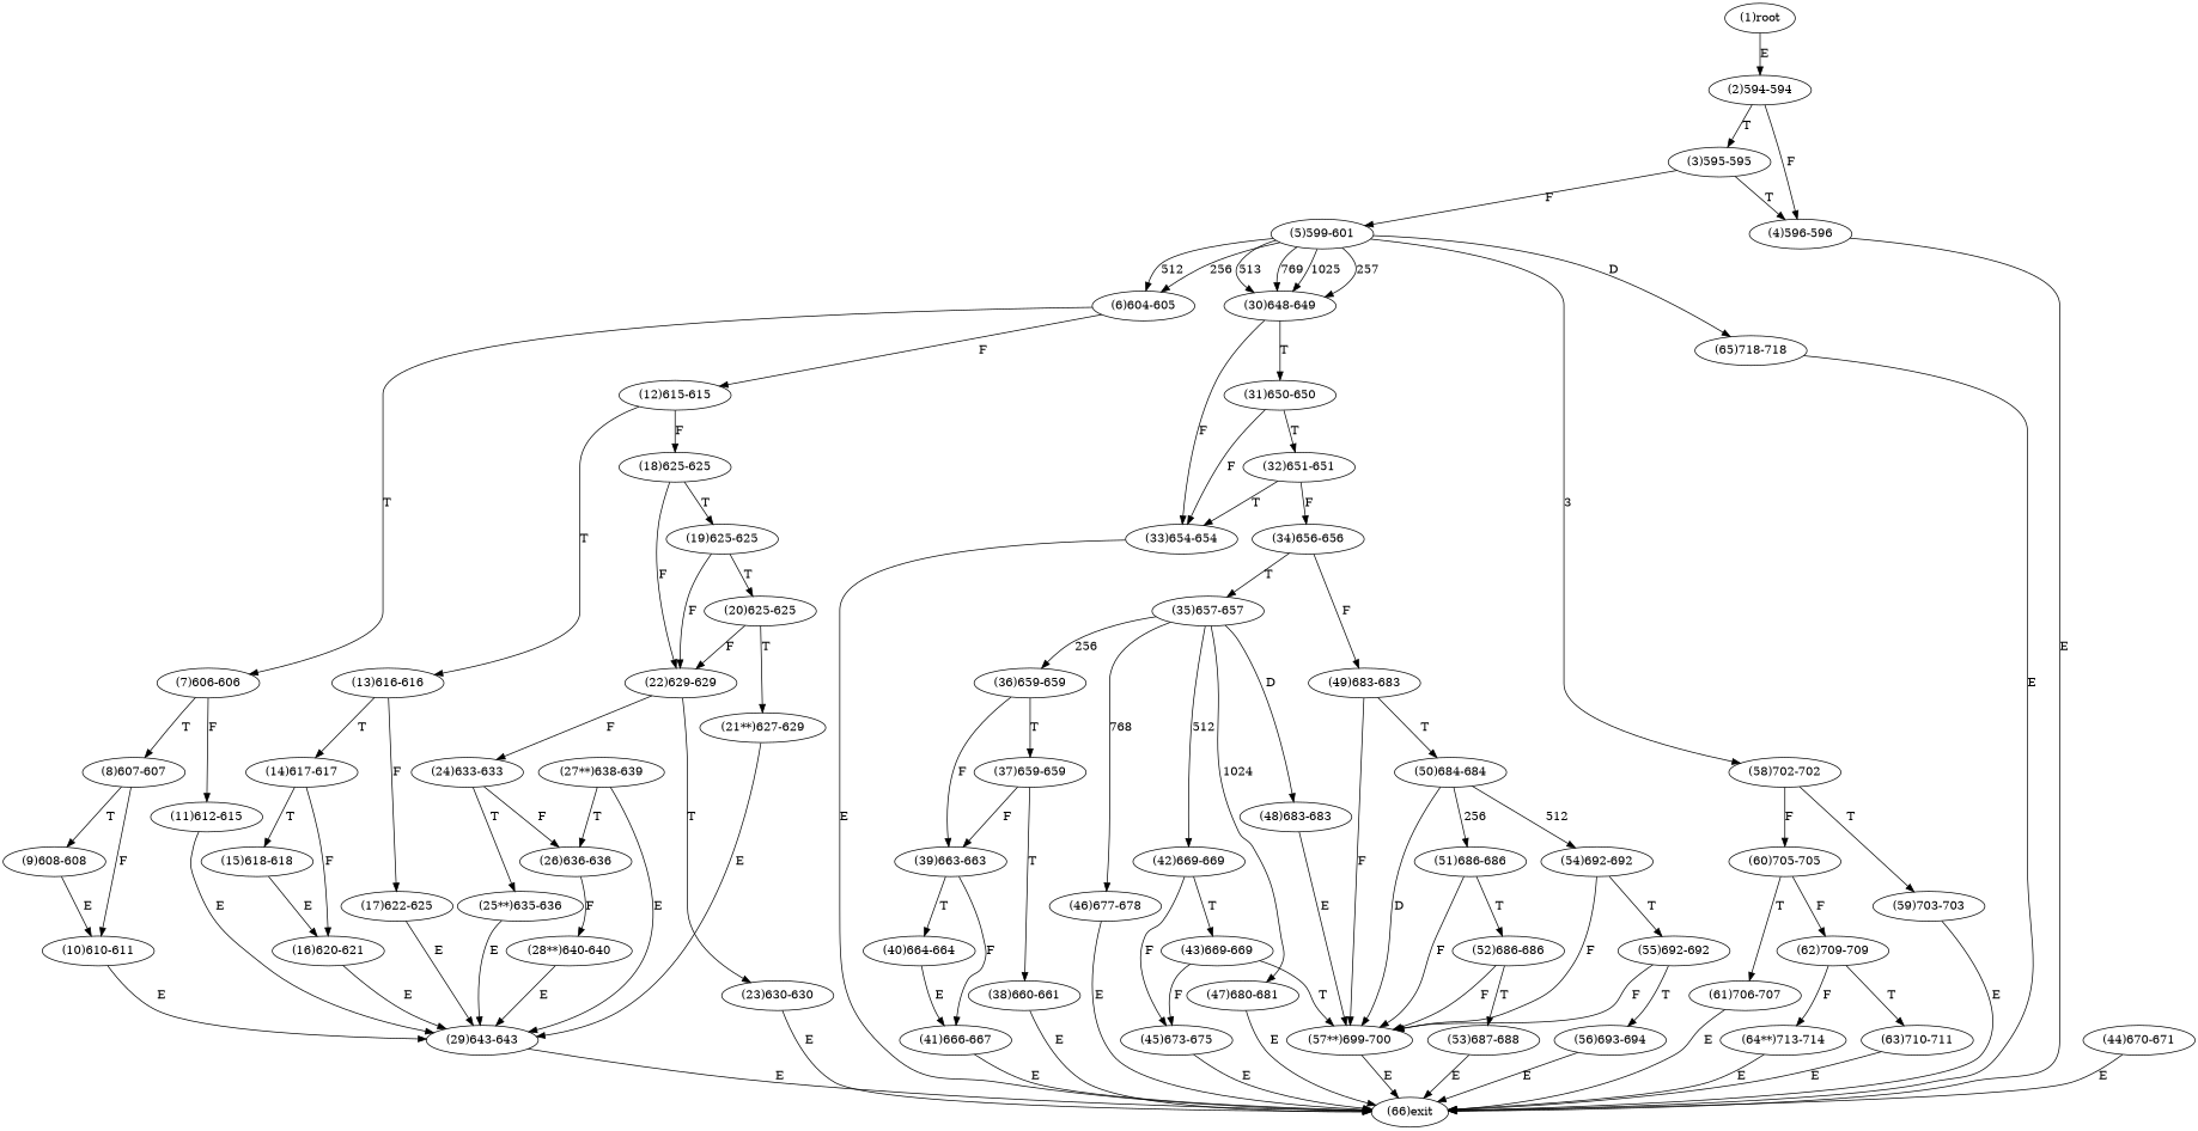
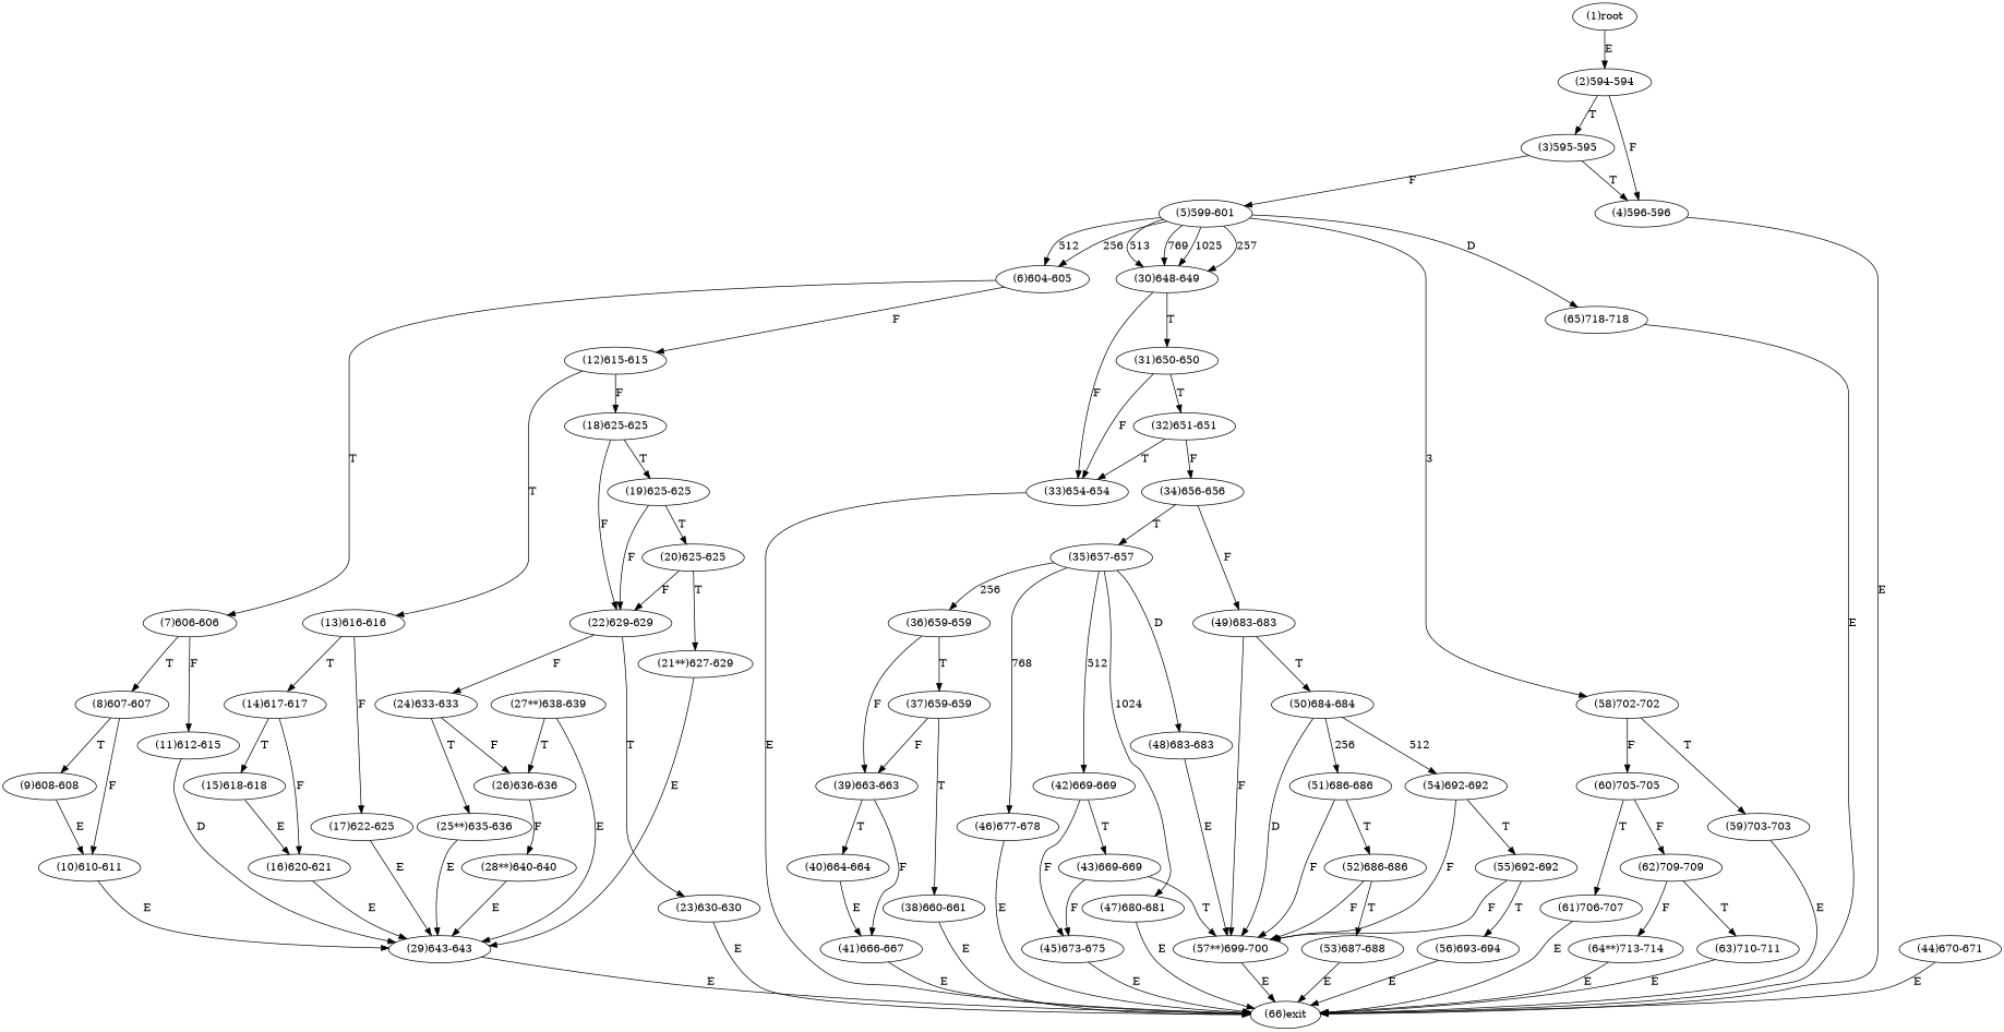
  digraph {
    n1 [label="(1)root"]
    n2 [label="(2)594-594"]
    n3 [label="(3)595-595"]
    n4 [label="(4)596-596"]
    n5 [label="(5)599-601"]
    n6 [label="(66)exit"]
    n7 [label="(6)604-605"]
    n8 [label="(30)648-649"]
    n9 [label="(58)702-702"]
    n10 [label="(65)718-718"]
    n11 [label="(7)606-606"]
    n12 [label="(12)615-615"]
    n13 [label="(31)650-650"]
    n14 [label="(33)654-654"]
    n15 [label="(59)703-703"]
    n16 [label="(60)705-705"]
    n17 [label="(8)607-607"]
    n18 [label="(11)612-615"]
    n19 [label="(13)616-616"]
    n20 [label="(18)625-625"]
    n21 [label="(9)608-608"]
    n22 [label="(10)610-611"]
    n23 [label="(29)643-643"]
    n24 [label="(14)617-617"]
    n25 [label="(17)622-625"]
    n26 [label="(19)625-625"]
    n27 [label="(22)629-629"]
    n28 [label="(15)618-618"]
    n29 [label="(16)620-621"]
    n30 [label="(20)625-625"]
    n31 [label="(21**)627-629"]
    n32 [label="(23)630-630"]
    n33 [label="(24)633-633"]
    n34 [label="(25**)635-636"]
    n35 [label="(26)636-636"]
    n36 [label="(28**)640-640"]
    n37 [label="(27**)638-639"]
    n38 [label="(32)651-651"]
    n39 [label="(34)656-656"]
    n40 [label="(35)657-657"]
    n41 [label="(49)683-683"]
    n42 [label="(36)659-659"]
    n43 [label="(42)669-669"]
    n44 [label="(46)677-678"]
    n45 [label="(47)680-681"]
    n46 [label="(48)683-683"]
    n47 [label="(57**)699-700"]
    n48 [label="(50)684-684"]
    n49 [label="(39)663-663"]
    n50 [label="(37)659-659"]
    n51 [label="(43)669-669"]
    n52 [label="(45)673-675"]
    n53 [label="(38)660-661"]
    n54 [label="(40)664-664"]
    n55 [label="(41)666-667"]
    n56 [label="(44)670-671"]
    n57 [label="(51)686-686"]
    n58 [label="(52)686-686"]
    n59 [label="(53)687-688"]
    n60 [label="(54)692-692"]
    n61 [label="(55)692-692"]
    n62 [label="(56)693-694"]
    n63 [label="(62)709-709"]
    n64 [label="(61)706-707"]
    n65 [label="(63)710-711"]
    n66 [label="(64**)713-714"]
    n1 -> n2 [label=E]
    n2 -> n3 [label=T]
    n2 -> n4 [label=F]
    n3 -> n4 [label=T]
    n3 -> n5 [label=F]
    n4 -> n6 [label=E]
    n5 -> n7 [label=256]
    n5 -> n7 [label=512]
    n5 -> n8 [label=257]
    n5 -> n8 [label=513]
    n5 -> n8 [label=769]
    n5 -> n8 [label=1025]
    n5 -> n9 [label=3]
    n5 -> n10 [label=D]
    n7 -> n11 [label=T]
    n7 -> n12 [label=F]
    n8 -> n13 [label=T]
    n8 -> n14 [label=F]
    n9 -> n15 [label=T]
    n9 -> n16 [label=F]
    n10 -> n6 [label=E]
    n11 -> n17 [label=T]
    n11 -> n18 [label=F]
    n12 -> n19 [label=T]
    n12 -> n20 [label=F]
    n13 -> n14 [label=F]
    n13 -> n38 [label=T]
    n14 -> n6 [label=E]
    n15 -> n6 [label=E]
    n16 -> n63 [label=F]
    n16 -> n64 [label=T]
    n17 -> n21 [label=T]
    n17 -> n22 [label=F]
-   n18 -> n23 [label=E]
+   n18 -> n23 [label=D]
    n19 -> n24 [label=T]
    n19 -> n25 [label=F]
    n20 -> n26 [label=T]
    n20 -> n27 [label=F]
    n21 -> n22 [label=E]
    n22 -> n23 [label=E]
    n23 -> n6 [label=E]
    n24 -> n28 [label=T]
    n24 -> n29 [label=F]
    n25 -> n23 [label=E]
    n26 -> n27 [label=F]
    n26 -> n30 [label=T]
    n27 -> n32 [label=T]
    n27 -> n33 [label=F]
    n28 -> n29 [label=E]
    n29 -> n23 [label=E]
    n30 -> n27 [label=F]
    n30 -> n31 [label=T]
    n31 -> n23 [label=E]
    n32 -> n6 [label=E]
    n33 -> n34 [label=T]
    n33 -> n35 [label=F]
    n34 -> n23 [label=E]
    n35 -> n36 [label=F]
    n36 -> n23 [label=E]
    n37 -> n23 [label=E]
    n37 -> n35 [label=T]
    n38 -> n14 [label=T]
    n38 -> n39 [label=F]
    n39 -> n40 [label=T]
    n39 -> n41 [label=F]
    n40 -> n42 [label=256]
    n40 -> n43 [label=512]
    n40 -> n44 [label=768]
    n40 -> n45 [label=1024]
    n40 -> n46 [label=D]
    n41 -> n47 [label=F]
    n41 -> n48 [label=T]
    n42 -> n49 [label=F]
    n42 -> n50 [label=T]
    n43 -> n51 [label=T]
    n43 -> n52 [label=F]
    n44 -> n6 [label=E]
    n45 -> n6 [label=E]
    n46 -> n47 [label=E]
    n47 -> n6 [label=E]
    n48 -> n47 [label=D]
    n48 -> n57 [label=256]
    n48 -> n60 [label=512]
    n49 -> n54 [label=T]
    n49 -> n55 [label=F]
    n50 -> n49 [label=F]
    n50 -> n53 [label=T]
    n51 -> n47 [label=T]
    n51 -> n52 [label=F]
    n52 -> n6 [label=E]
    n53 -> n6 [label=E]
    n54 -> n55 [label=E]
    n55 -> n6 [label=E]
    n56 -> n6 [label=E]
    n57 -> n47 [label=F]
    n57 -> n58 [label=T]
    n58 -> n47 [label=F]
    n58 -> n59 [label=T]
    n59 -> n6 [label=E]
    n60 -> n47 [label=F]
    n60 -> n61 [label=T]
    n61 -> n47 [label=F]
    n61 -> n62 [label=T]
    n62 -> n6 [label=E]
    n63 -> n65 [label=T]
    n63 -> n66 [label=F]
    n64 -> n6 [label=E]
    n65 -> n6 [label=E]
    n66 -> n6 [label=E]
  }
